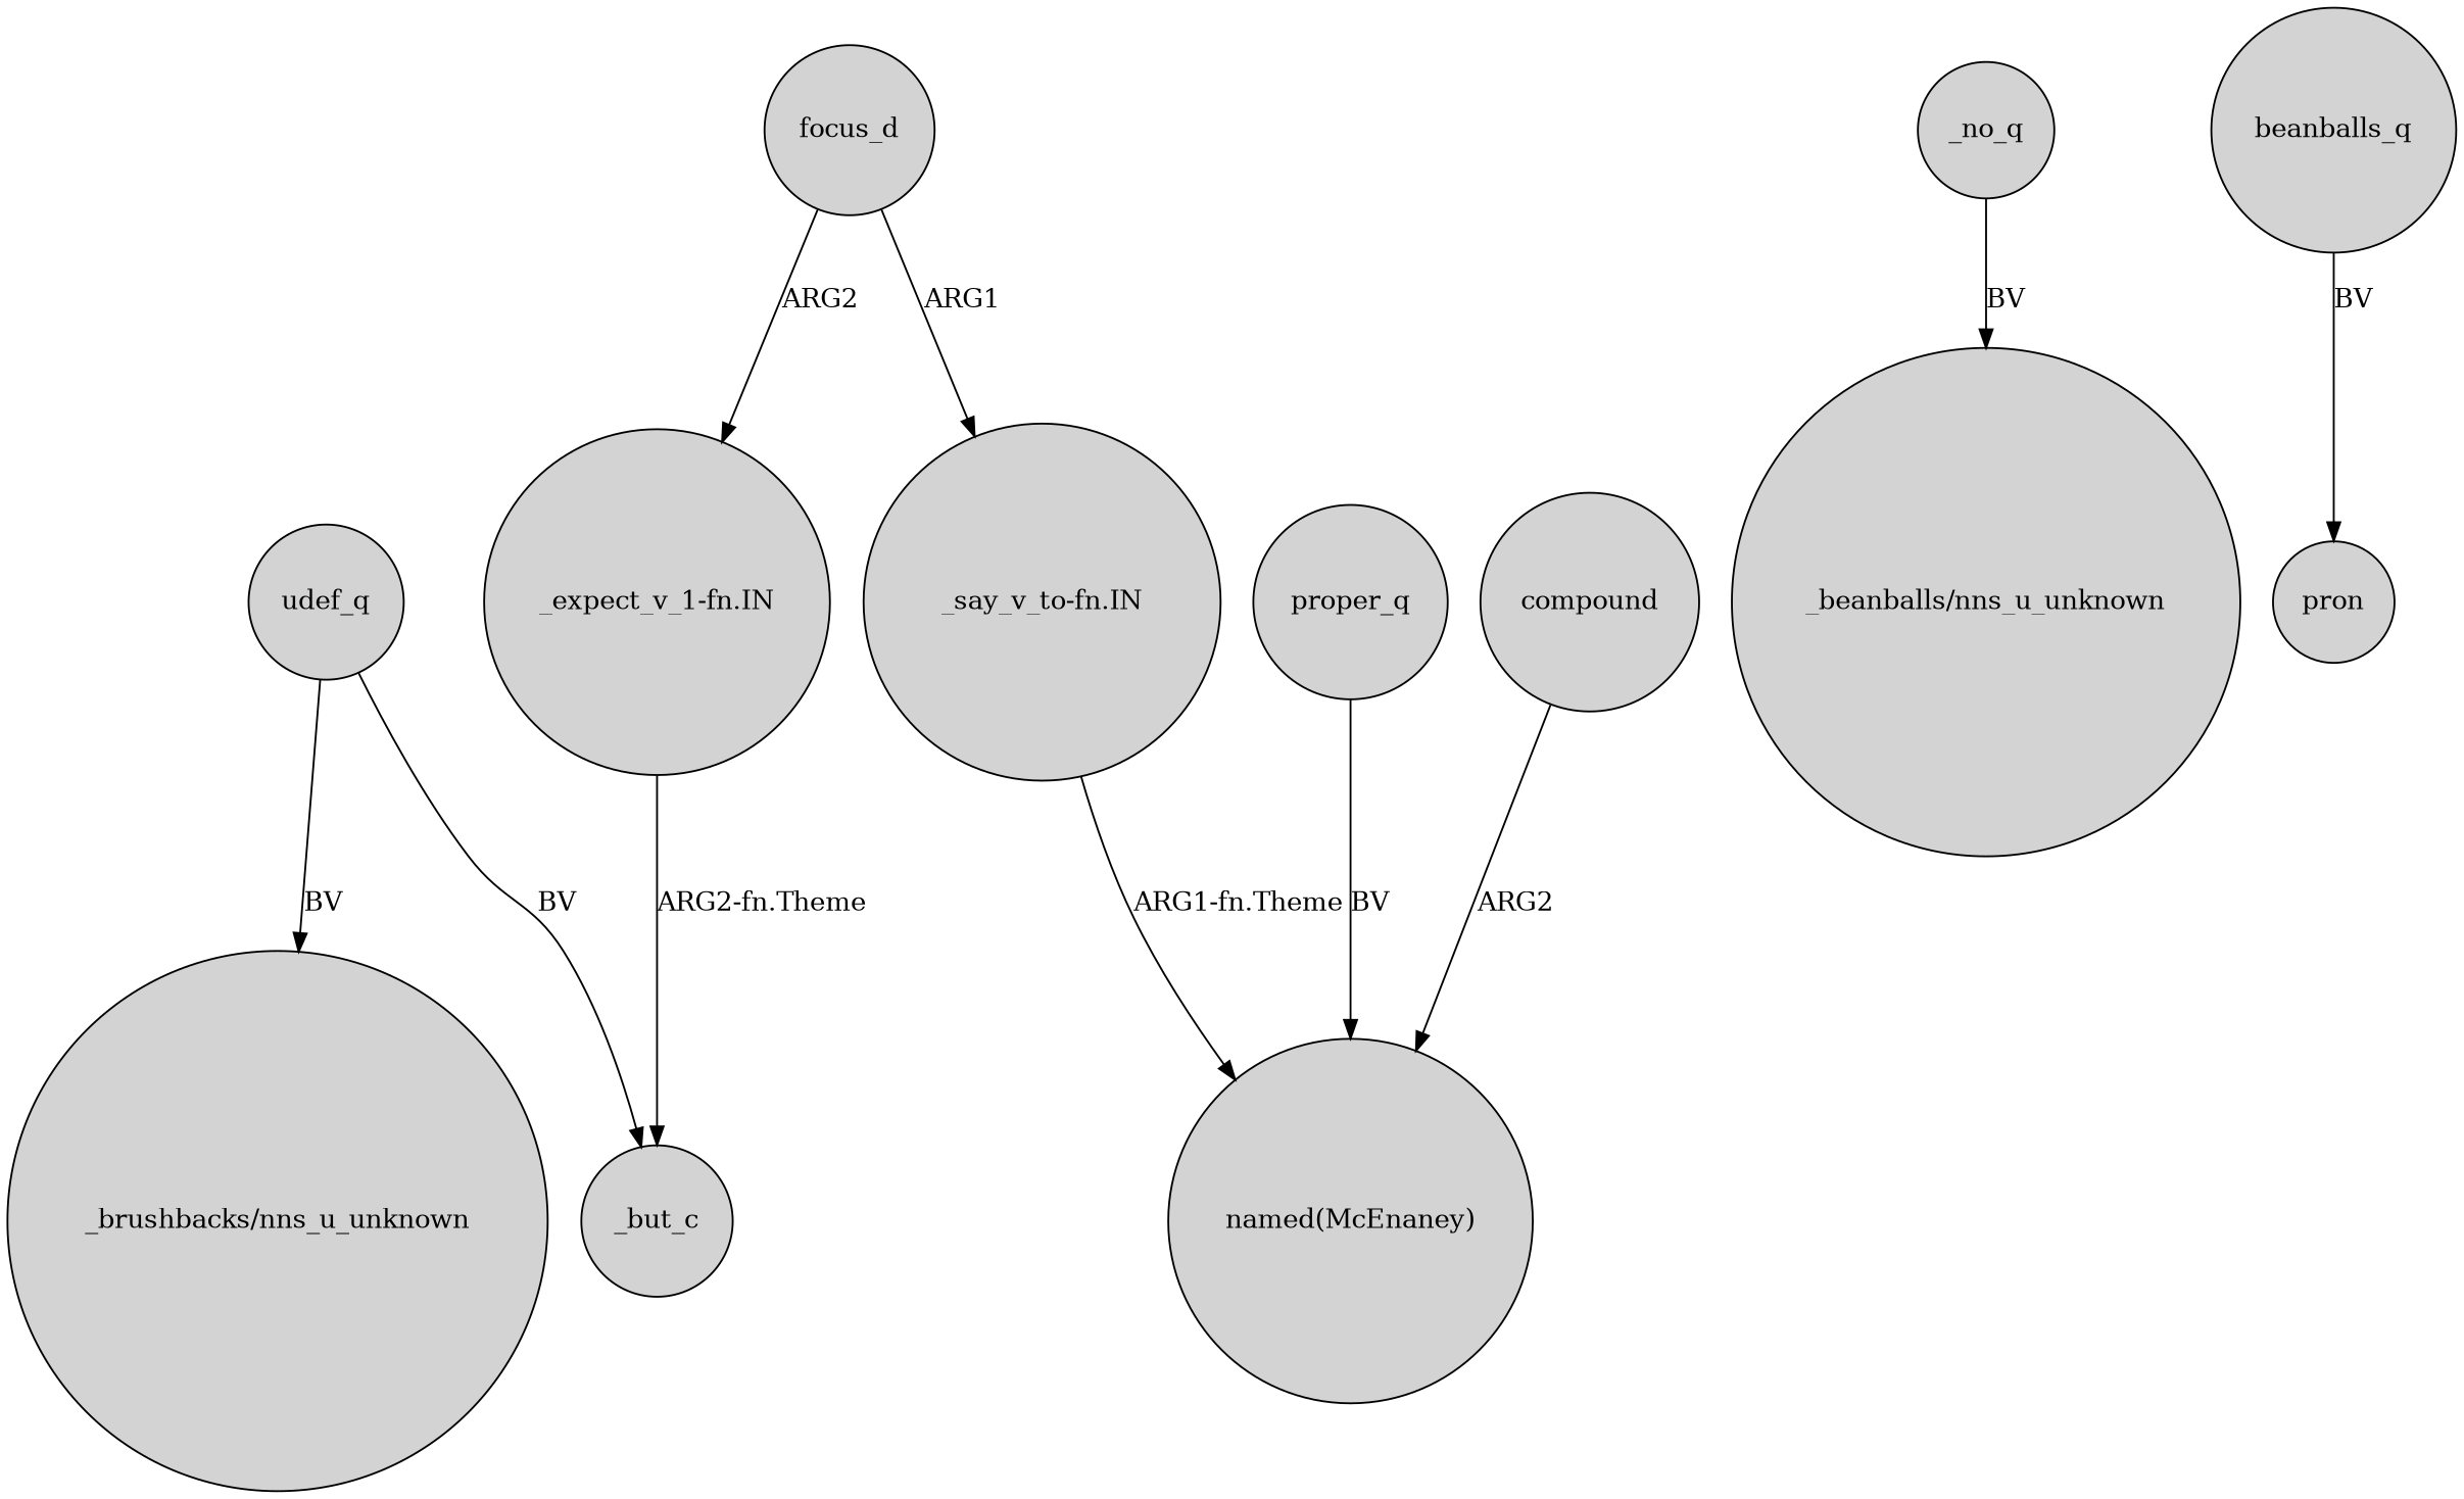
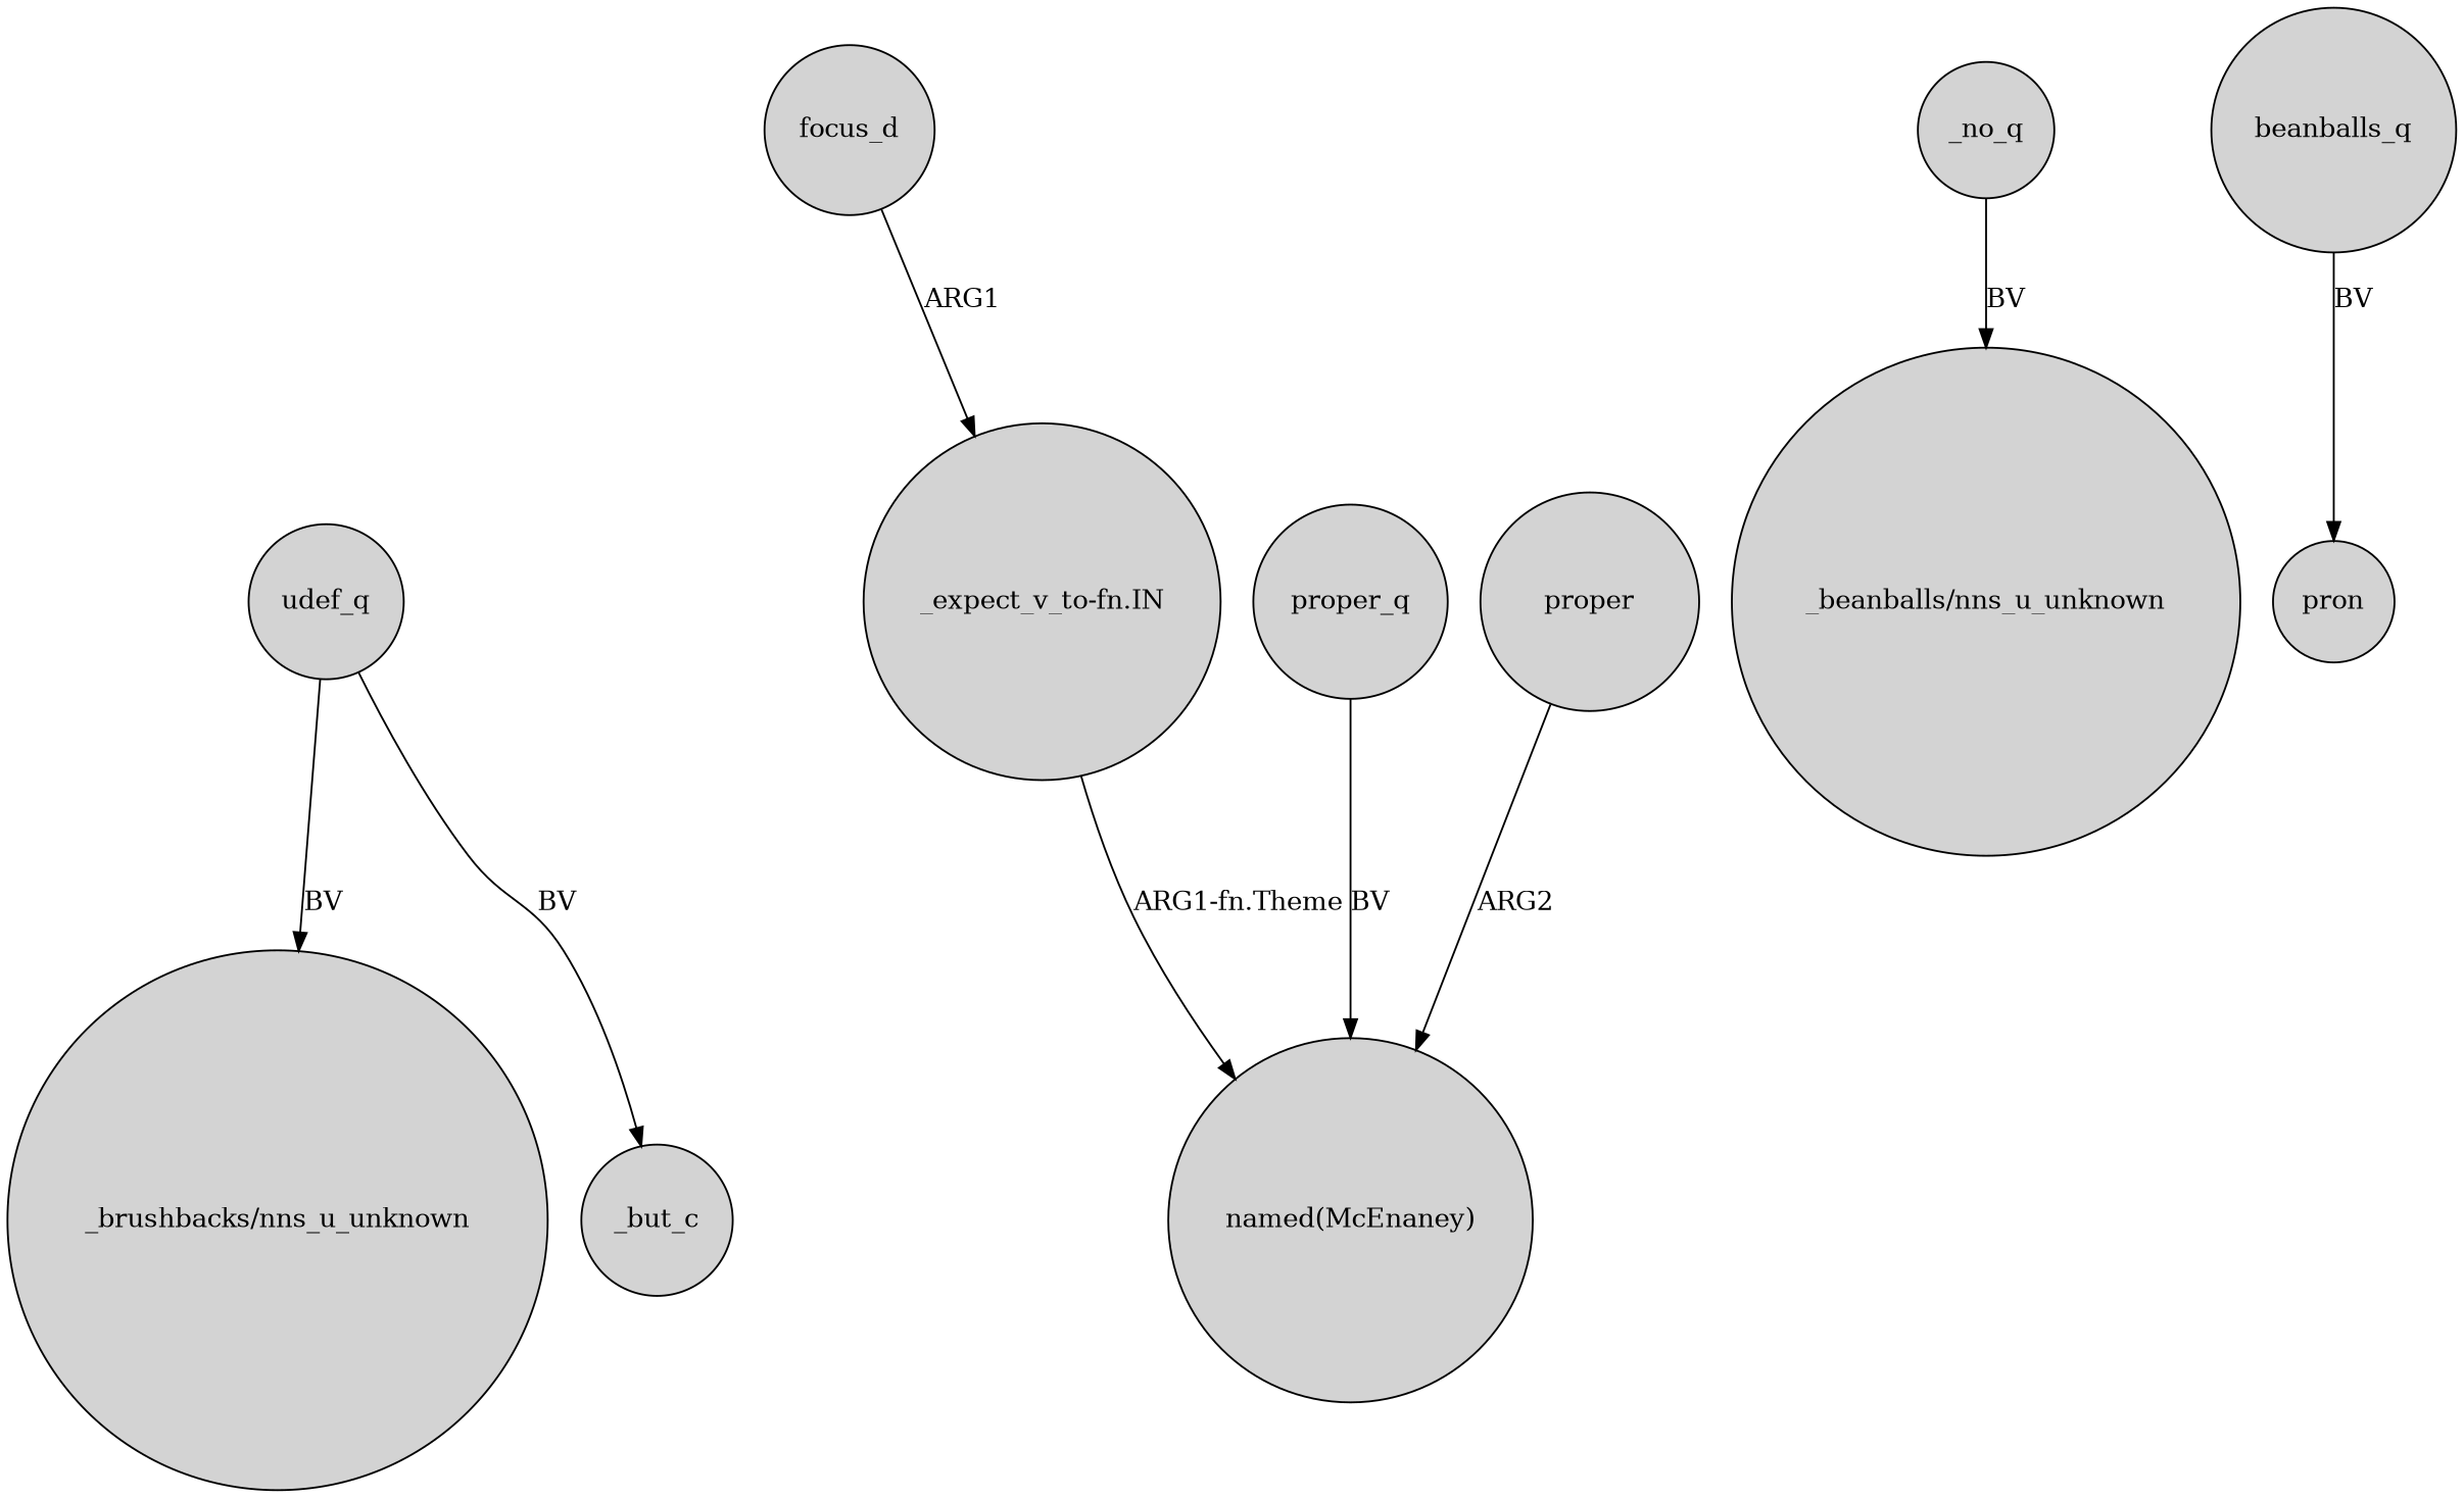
  digraph {
    node [shape=circle style=filled]
-   "_expect_v_1-fn.IN"
    _but_c
    udef_q
    "_brushbacks/nns_u_unknown"
-   "_say_v_to-fn.IN"
+   "_say_v_to-fn.IN" [label="_expect_v_to-fn.IN"]
    "named(McEnaney)"
    proper_q
    _no_q
    "_beanballs/nns_u_unknown"
    focus_d
-   compound
+   compound [label=proper]
    n12 [label=beanballs_q]
    pron
-   "_expect_v_1-fn.IN" -> _but_c [label="ARG2-fn.Theme"]
    udef_q -> _but_c [label=BV]
    udef_q -> "_brushbacks/nns_u_unknown" [label=BV]
    "_say_v_to-fn.IN" -> "named(McEnaney)" [label="ARG1-fn.Theme"]
    proper_q -> "named(McEnaney)" [label=BV]
    _no_q -> "_beanballs/nns_u_unknown" [label=BV]
-   focus_d -> "_expect_v_1-fn.IN" [label=ARG2]
    focus_d -> "_say_v_to-fn.IN" [label=ARG1]
    compound -> "named(McEnaney)" [label=ARG2]
    n12 -> pron [label=BV]
  }
